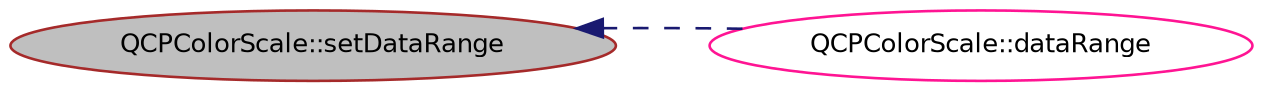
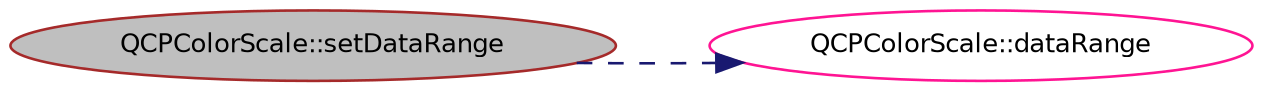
  digraph {
    rankdir=LR
    node [fontname=Helvetica fontsize=10 shape=ellipse style=filled]
    n1 [color=brown fillcolor=grey75 fontcolor=black height=0.2 label="QCPColorScale::setDataRange" width=0.4]
    n2 [color=deeppink fillcolor=white height=0.2 label="QCPColorScale::dataRange" width=0.4]
-   n2 -> n1 [color=midnightblue fontname=Helvetica fontsize=10 labelfontname=Helvetica labelfontsize=10 style=dashed]
+   n1 -> n2 [color=midnightblue fontname=Helvetica fontsize=10 labelfontname=Helvetica labelfontsize=10 style=dashed]
  }
